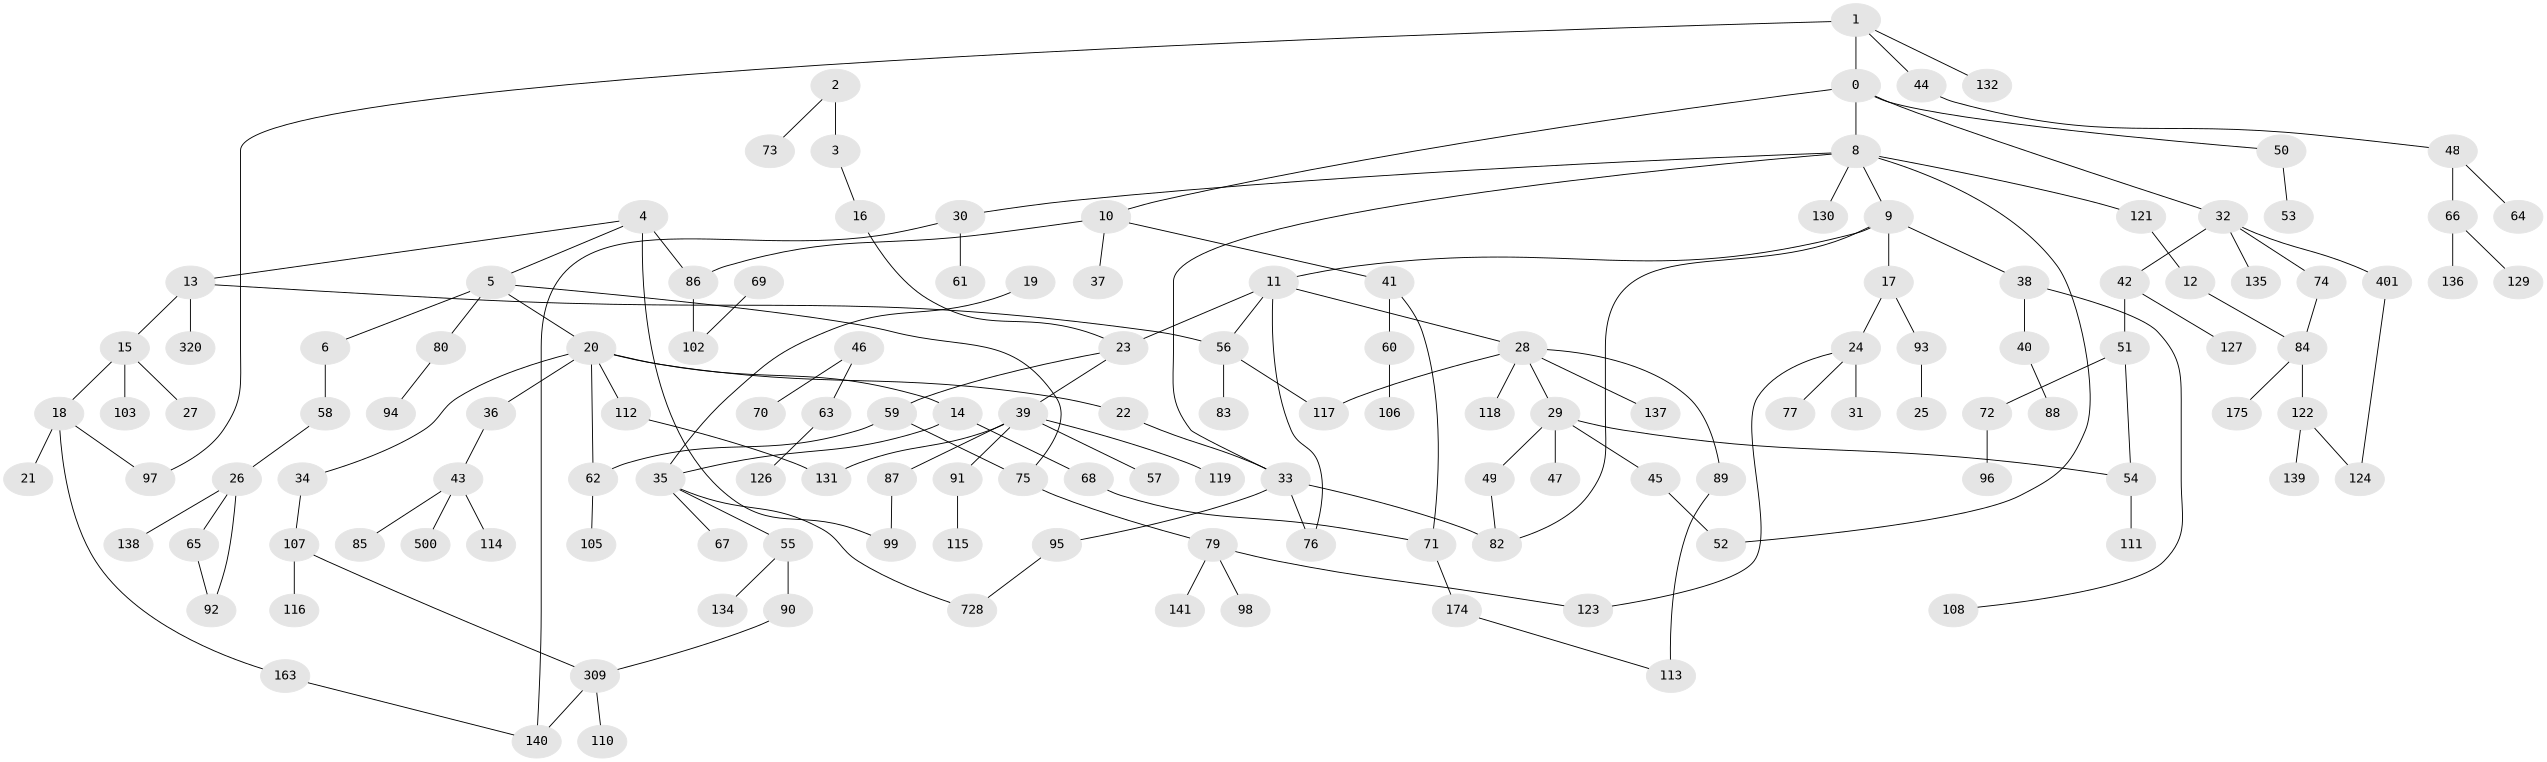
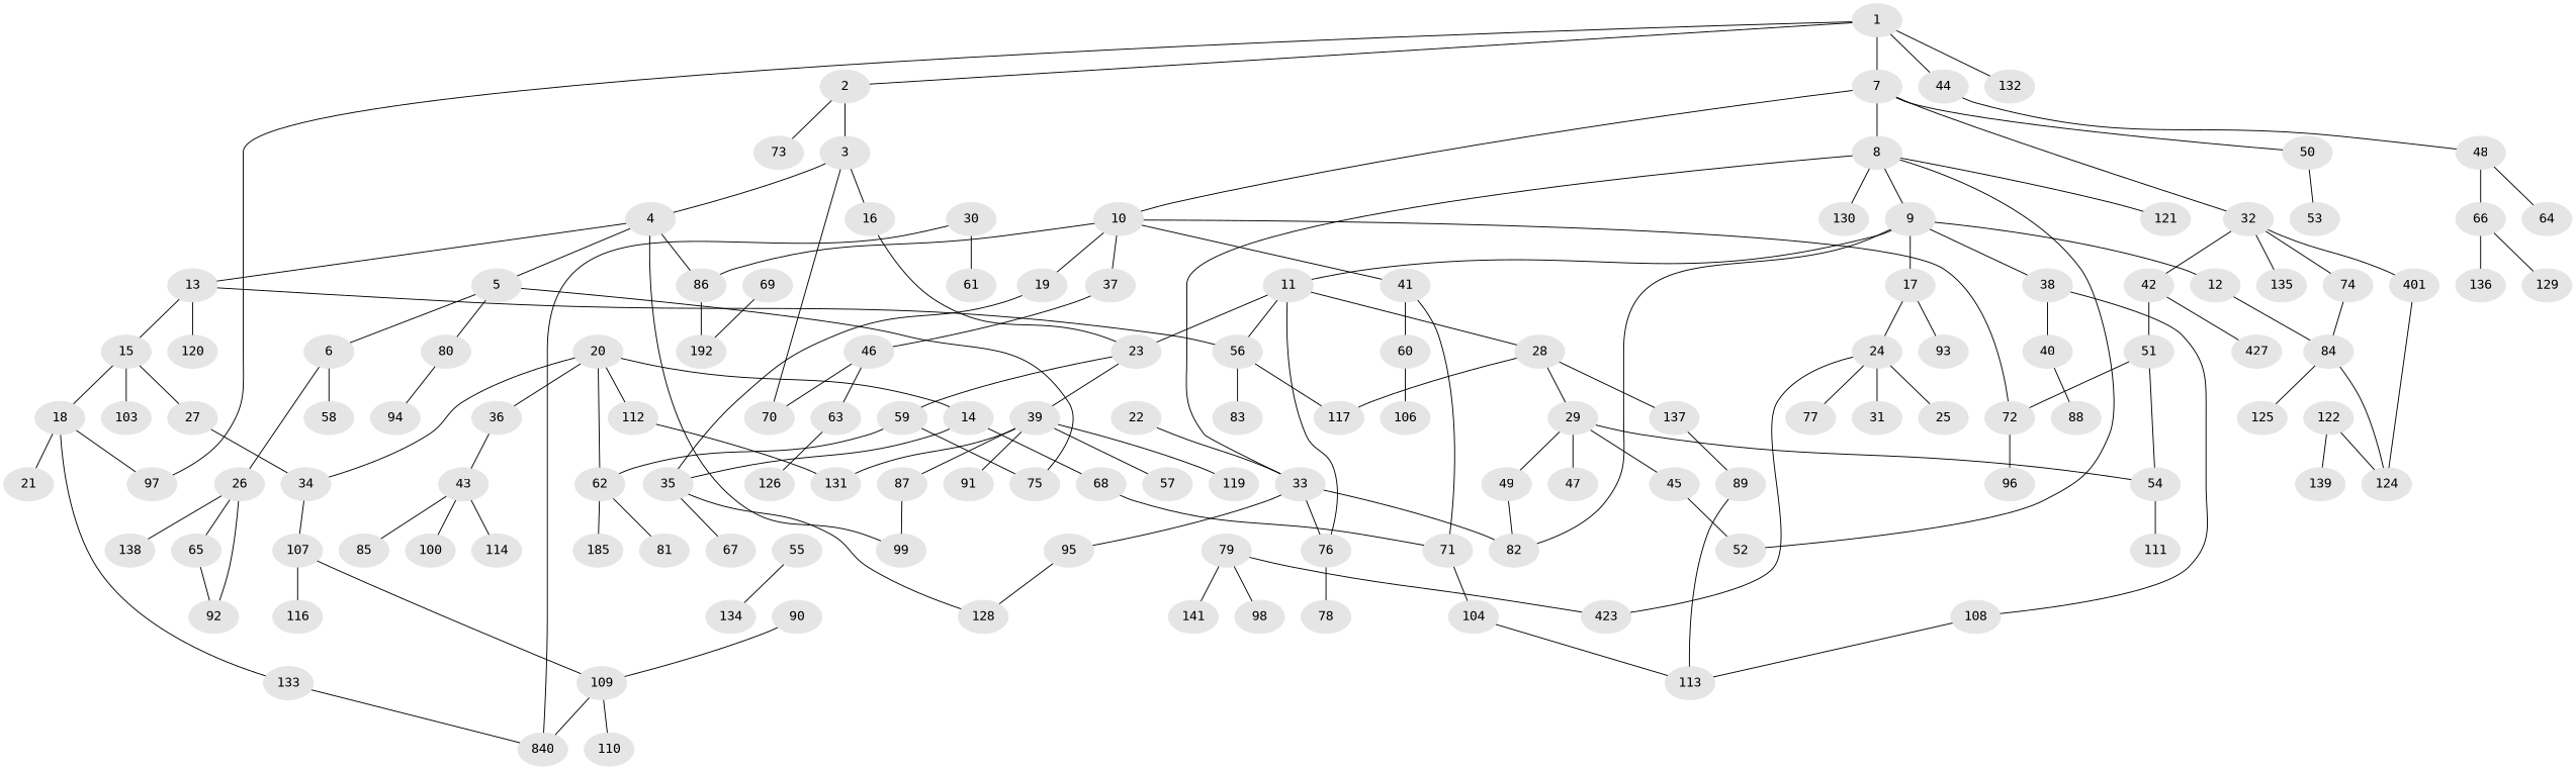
  graph {
    fontname="DejaVu Sans Mono"
    node [color=gray90 fontname="DejaVu Sans Mono" style=filled]
    edge [fontname="DejaVu Sans Mono"]
    1
    2
-   7 [label=0]
+   7
    44
    97
    132
    3
    73
    8
    10
    32
    50
    48
    4
    16
    70
    5
    13
    86
    99
    23
    6
    20
    75
    80
    56
    15
-   120 [label=320]
-   102
+   120
+   102 [label=192]
    26
    58
    14
    35
    68
    22
    34
    36
    62
    112
    79
    94
    65
    92
    138
    9
    30
    33
    52
    121
    130
    19
    37
    41
    72
    42
    74
    n57 [label=401]
    135
    53
    11
    12
    17
    38
    82
    61
-   140
+   140 [label=840]
    76
    95
    28
    84
    24
    93
    40
    108
    46
    60
    71
    96
    39
    59
    29
    89
    117
-   118
    137
    83
+   78
    122
-   125 [label=175]
+   125
    18
    27
    103
    55
    67
-   128 [label=728]
+   128
    21
-   133 [label=163]
+   133
    25
    31
    77
-   123
+   123 [label=423]
    107
    43
-   105
+   81
+   105 [label=185]
    131
    57
    87
    91
    119
    45
    47
    49
    54
    113
    111
    51
-   127
+   127 [label=427]
    124
-   109 [label=309]
+   109
    116
    90
    134
    85
-   100 [label=500]
+   100
    114
    63
    88
-   115
    106
-   104 [label=174]
+   104
    64
    66
    126
    129
    136
    69
    98
    141
    139
    110
+   1 -- 2
    1 -- 7
    1 -- 44
    1 -- 97
    1 -- 132
    2 -- 3
    2 -- 73
    7 -- 8
    7 -- 10
    7 -- 32
    7 -- 50
    44 -- 48
+   3 -- 4
    3 -- 16
+   3 -- 70
    8 -- 9
-   8 -- 30
    8 -- 33
    8 -- 52
    8 -- 121
    8 -- 130
    10 -- 86
+   10 -- 19
    10 -- 37
    10 -- 41
+   10 -- 72
    32 -- 42
    32 -- 74
    32 -- n57
    32 -- 135
    50 -- 53
    48 -- 64
    48 -- 66
    4 -- 5
    4 -- 13
    4 -- 86
    4 -- 99
    16 -- 23
    5 -- 6
-   5 -- 20
    5 -- 75
    5 -- 80
    13 -- 56
    13 -- 15
    13 -- 120
    86 -- 102
    23 -- 39
    23 -- 59
-   58 -- 26
+   6 -- 26
    6 -- 58
    20 -- 14
-   20 -- 22
    20 -- 34
    20 -- 36
    20 -- 62
    20 -- 112
-   75 -- 79
    80 -- 94
    56 -- 117
    56 -- 83
    15 -- 18
    15 -- 27
    15 -- 103
    26 -- 65
    26 -- 92
    26 -- 138
    14 -- 35
    14 -- 68
-   35 -- 55
    35 -- 67
    35 -- 128
    68 -- 71
    22 -- 33
    34 -- 107
    36 -- 43
+   62 -- 81
    62 -- 105
    112 -- 131
    79 -- 123
    79 -- 98
    79 -- 141
    65 -- 92
    9 -- 11
-   121 -- 12
+   9 -- 12
    9 -- 17
    9 -- 38
    9 -- 82
    30 -- 61
    30 -- 140
    33 -- 82
    33 -- 76
    33 -- 95
    19 -- 35
+   37 -- 46
    41 -- 60
    41 -- 71
    72 -- 96
    42 -- 51
    42 -- 127
    74 -- 84
    n57 -- 124
    11 -- 23
    11 -- 56
    11 -- 76
    11 -- 28
    12 -- 84
    17 -- 24
    17 -- 93
    38 -- 40
    38 -- 108
+   76 -- 78
    95 -- 128
    28 -- 29
-   28 -- 89
+   137 -- 89
    28 -- 117
-   28 -- 118
    28 -- 137
-   84 -- 122
+   84 -- 124
    84 -- 125
-   93 -- 25
+   24 -- 25
    24 -- 31
    24 -- 77
    24 -- 123
    40 -- 88
+   108 -- 113
    46 -- 70
    46 -- 63
    60 -- 106
    71 -- 104
    39 -- 131
    39 -- 57
    39 -- 87
    39 -- 91
    39 -- 119
    59 -- 75
    59 -- 62
    29 -- 45
    29 -- 47
    29 -- 49
    29 -- 54
    89 -- 113
    122 -- 124
    122 -- 139
    18 -- 97
    18 -- 21
    18 -- 133
-   55 -- 90
+   27 -- 34
    55 -- 134
    133 -- 140
    107 -- 109
    107 -- 116
    43 -- 85
    43 -- 100
    43 -- 114
    87 -- 99
-   91 -- 115
    45 -- 52
    49 -- 82
    54 -- 111
    51 -- 72
    51 -- 54
    109 -- 140
    109 -- 110
    90 -- 109
    63 -- 126
    104 -- 113
    66 -- 129
    66 -- 136
    69 -- 102
  }
